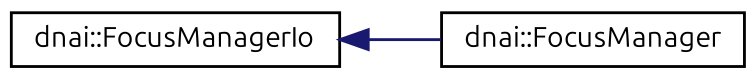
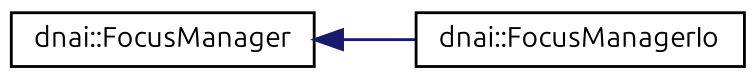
  digraph {
    rankdir=LR
    fontname=Ubuntu
    node [color=black fillcolor=white fontname=Ubuntu fontsize=10 shape=record style=filled]
    n1 [height=0.2 label="dnai::FocusManager" width=0.4]
    n2 [height=0.2 label="dnai::FocusManagerIo" width=0.4]
-   n2 -> n1 [color=midnightblue dir=back fontname=Ubuntu fontsize=10 labelfontname=Helvetica labelfontsize=10 style=solid]
+   n1 -> n2 [color=midnightblue dir=back fontname=Ubuntu fontsize=10 labelfontname=Helvetica labelfontsize=10 style=solid]
  }
